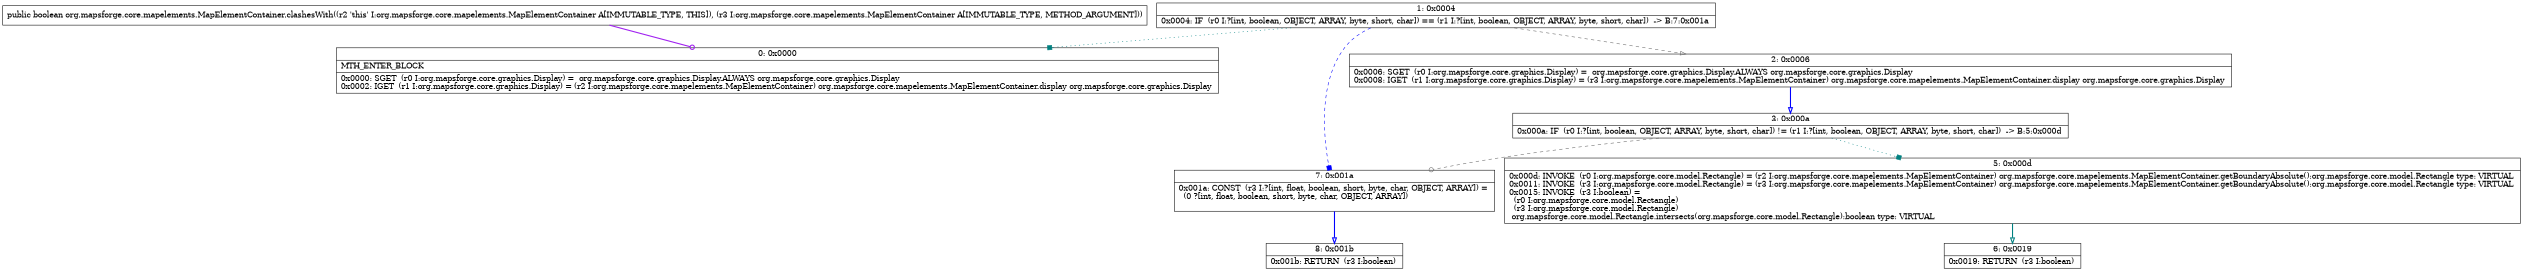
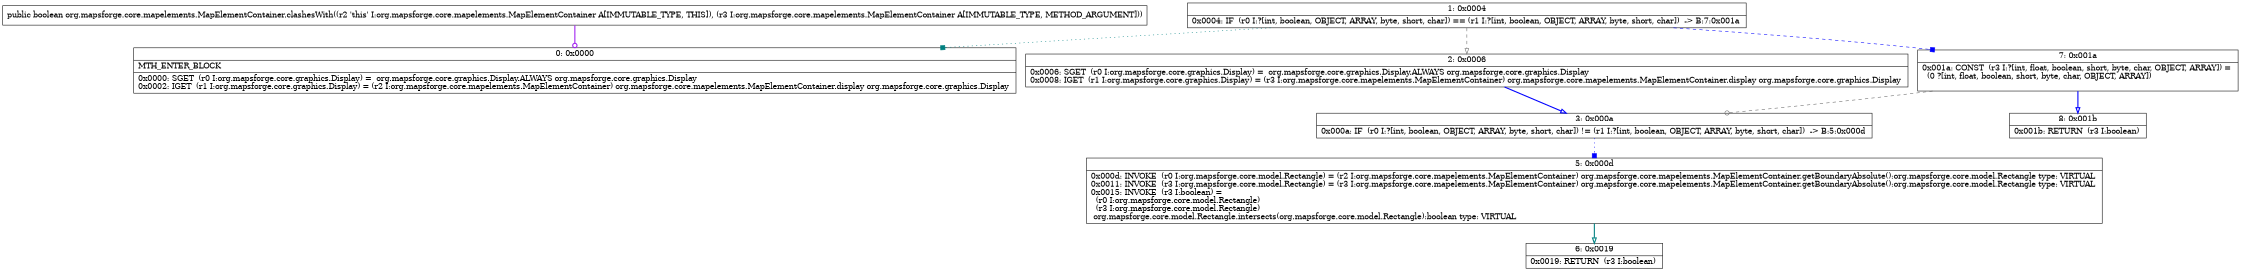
  digraph {
    node [shape=record]
    edge [arrowhead=onormal color=blue style=bold]
    n1 [label="{0\:\ 0x0000|MTH_ENTER_BLOCK\l|0x0000: SGET  (r0 I:org.mapsforge.core.graphics.Display) =  org.mapsforge.core.graphics.Display.ALWAYS org.mapsforge.core.graphics.Display \l0x0002: IGET  (r1 I:org.mapsforge.core.graphics.Display) = (r2 I:org.mapsforge.core.mapelements.MapElementContainer) org.mapsforge.core.mapelements.MapElementContainer.display org.mapsforge.core.graphics.Display \l}"]
    n2 [label="{1\:\ 0x0004|0x0004: IF  (r0 I:?[int, boolean, OBJECT, ARRAY, byte, short, char]) == (r1 I:?[int, boolean, OBJECT, ARRAY, byte, short, char])  \-\> B:7:0x001a \l}"]
    n3 [label="{2\:\ 0x0006|0x0006: SGET  (r0 I:org.mapsforge.core.graphics.Display) =  org.mapsforge.core.graphics.Display.ALWAYS org.mapsforge.core.graphics.Display \l0x0008: IGET  (r1 I:org.mapsforge.core.graphics.Display) = (r3 I:org.mapsforge.core.mapelements.MapElementContainer) org.mapsforge.core.mapelements.MapElementContainer.display org.mapsforge.core.graphics.Display \l}"]
    n4 [label="{7\:\ 0x001a|0x001a: CONST  (r3 I:?[int, float, boolean, short, byte, char, OBJECT, ARRAY]) = \l  (0 ?[int, float, boolean, short, byte, char, OBJECT, ARRAY])\l \l}"]
    n5 [label="{3\:\ 0x000a|0x000a: IF  (r0 I:?[int, boolean, OBJECT, ARRAY, byte, short, char]) != (r1 I:?[int, boolean, OBJECT, ARRAY, byte, short, char])  \-\> B:5:0x000d \l}"]
    n6 [label="{8\:\ 0x001b|0x001b: RETURN  (r3 I:boolean) \l}"]
    n7 [label="{5\:\ 0x000d|0x000d: INVOKE  (r0 I:org.mapsforge.core.model.Rectangle) = (r2 I:org.mapsforge.core.mapelements.MapElementContainer) org.mapsforge.core.mapelements.MapElementContainer.getBoundaryAbsolute():org.mapsforge.core.model.Rectangle type: VIRTUAL \l0x0011: INVOKE  (r3 I:org.mapsforge.core.model.Rectangle) = (r3 I:org.mapsforge.core.mapelements.MapElementContainer) org.mapsforge.core.mapelements.MapElementContainer.getBoundaryAbsolute():org.mapsforge.core.model.Rectangle type: VIRTUAL \l0x0015: INVOKE  (r3 I:boolean) = \l  (r0 I:org.mapsforge.core.model.Rectangle)\l  (r3 I:org.mapsforge.core.model.Rectangle)\l org.mapsforge.core.model.Rectangle.intersects(org.mapsforge.core.model.Rectangle):boolean type: VIRTUAL \l}"]
    n8 [label="{6\:\ 0x0019|0x0019: RETURN  (r3 I:boolean) \l}"]
    n9 [label="{public boolean org.mapsforge.core.mapelements.MapElementContainer.clashesWith((r2 'this' I:org.mapsforge.core.mapelements.MapElementContainer A[IMMUTABLE_TYPE, THIS]), (r3 I:org.mapsforge.core.mapelements.MapElementContainer A[IMMUTABLE_TYPE, METHOD_ARGUMENT])) }"]
    n2 -> n1 [arrowhead=box color=teal style=dotted]
    n2 -> n3 [color=gray40 style=dashed]
    n2 -> n4 [arrowhead=box style=dashed]
    n3 -> n5
    n4 -> n6
-   n5 -> n4 [arrowhead=odot color=gray40 style=dashed]
-   n5 -> n7 [arrowhead=box color=teal style=dotted]
+   n4 -> n5 [arrowhead=odot color=gray40 style=dashed]
+   n5 -> n7 [arrowhead=box style=dotted]
    n7 -> n8 [color=teal]
    n9 -> n1 [arrowhead=odot color=purple]
  }
